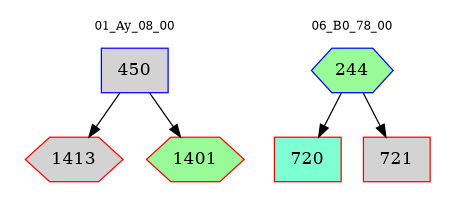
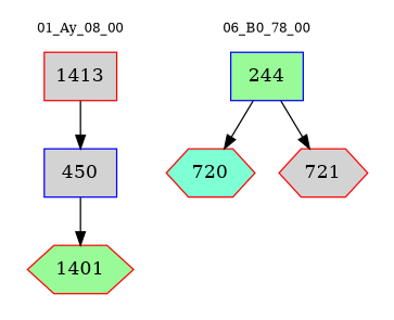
  digraph {
    node [color=red fillcolor=lightgrey shape=box style=filled]
    edge [color=black]
    n1 [color=blue label=450]
-   n2 [label=1413 shape=hexagon]
+   n2 [label=1413]
    n3 [fillcolor=palegreen label=1401 shape=hexagon]
-   n4 [color=blue fillcolor=palegreen label=244 shape=hexagon]
-   n5 [fillcolor=aquamarine label=720]
-   n6 [label=721]
+   n4 [color=blue fillcolor=palegreen label=244]
+   n5 [fillcolor=aquamarine label=720 shape=hexagon]
+   n6 [label=721 shape=hexagon]
    subgraph cluster_1 {
      color=white
      fontsize=10
      label="01_Ay_08_00"
      n1
      n2
      n3
    }
    subgraph cluster_2 {
      color=white
      fontsize=10
      label="06_B0_78_00"
      n4
      n5
      n6
    }
-   n1 -> n2
+   n2 -> n1
    n1 -> n3
    n4 -> n5
    n4 -> n6
  }
